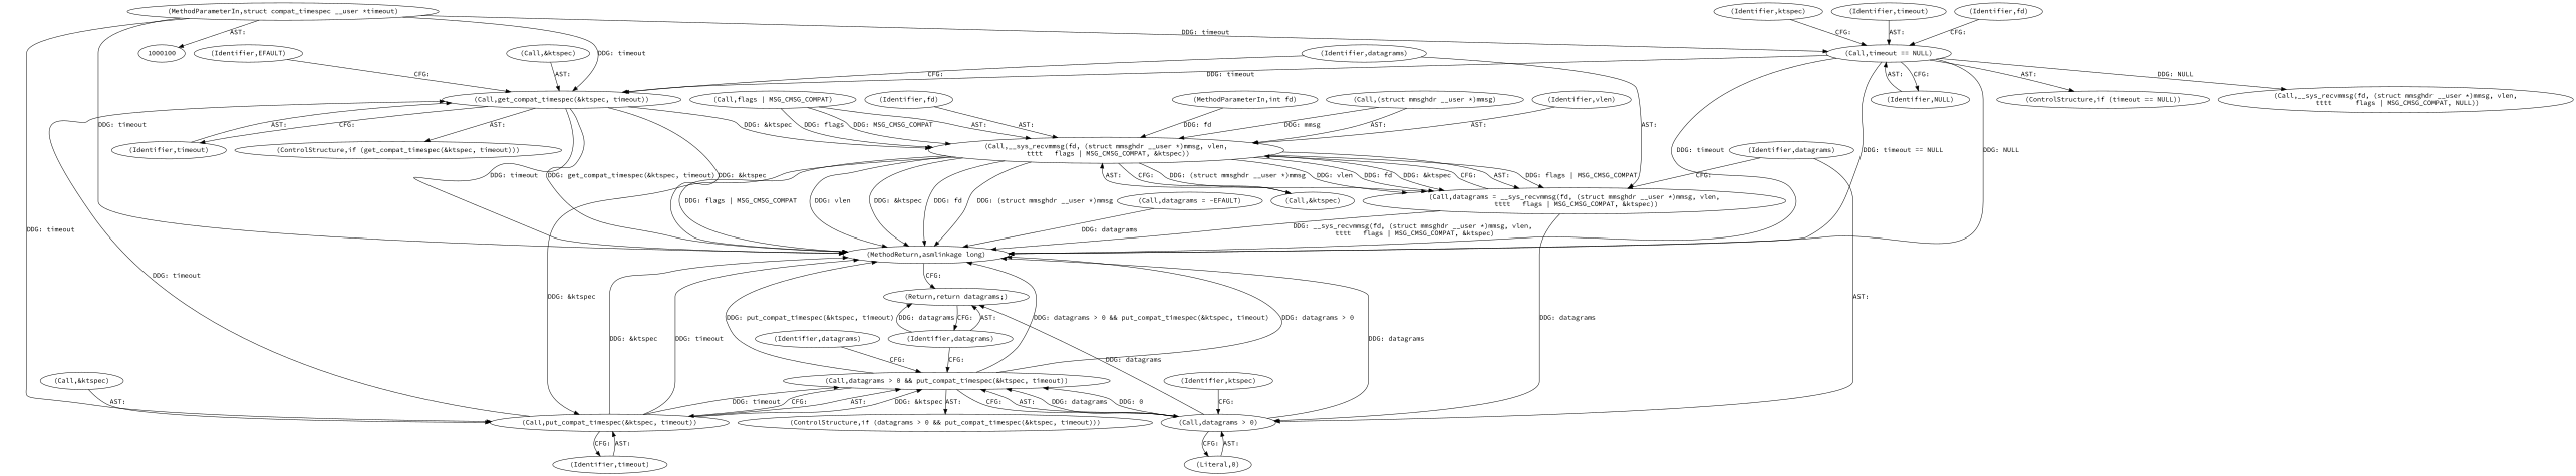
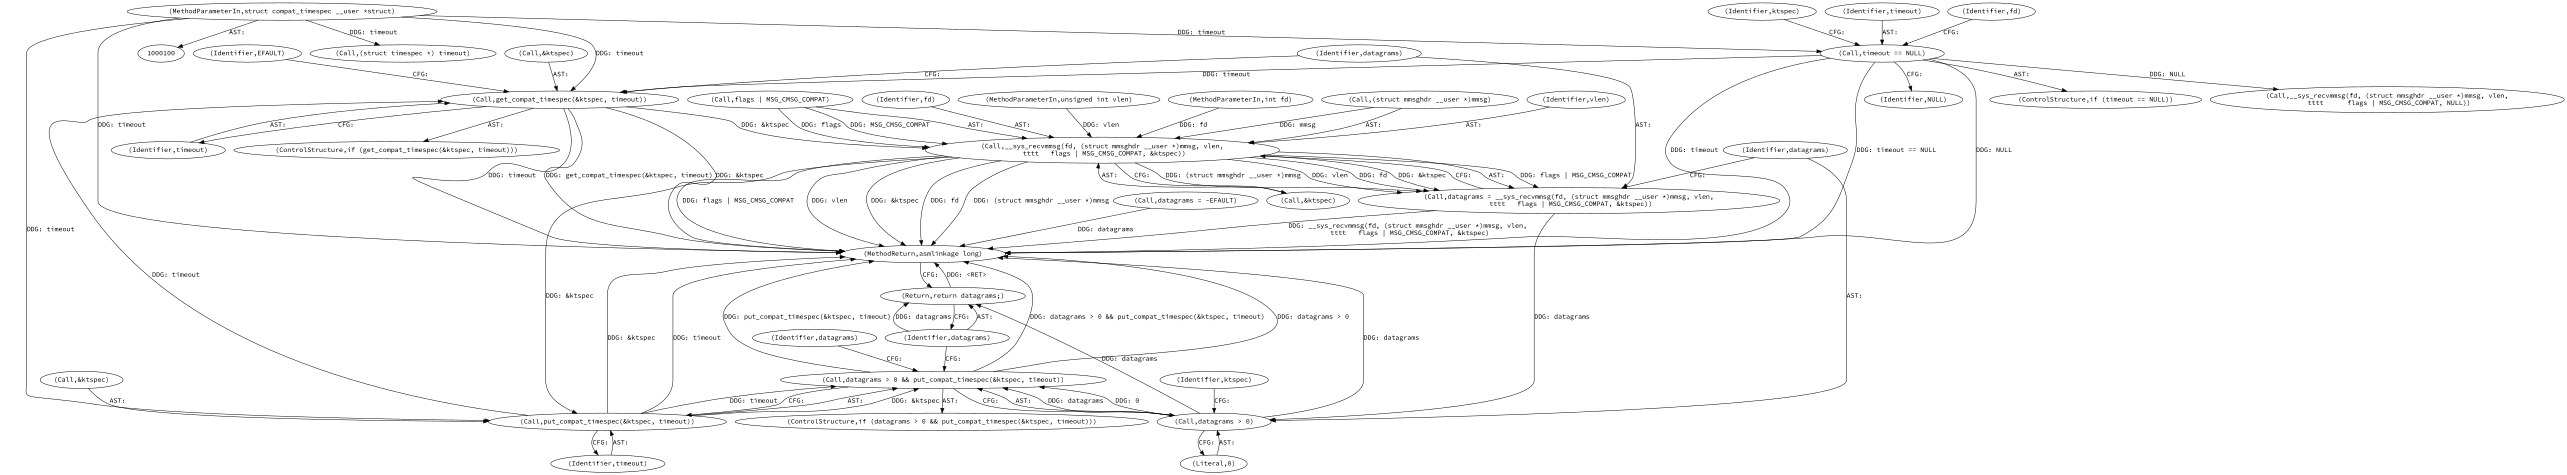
  digraph {
    fontname="Source Code Pro"
    node [fontname="Source Code Pro"]
    edge [fontname="Source Code Pro"]
    n1 [label="(Call,get_compat_timespec(&ktspec, timeout))"]
    n2 [label="(Call,__sys_recvmmsg(fd, (struct mmsghdr __user *)mmsg, vlen,\n \t\t\t\t   flags | MSG_CMSG_COMPAT, &ktspec))"]
    n3 [label="(Identifier,timeout)"]
    n4 [label="(MethodReturn,asmlinkage long)"]
    n5 [label="(ControlStructure,if (get_compat_timespec(&ktspec, timeout)))"]
    n6 [label="(Call,put_compat_timespec(&ktspec, timeout))"]
    n7 [label="(Call,datagrams = __sys_recvmmsg(fd, (struct mmsghdr __user *)mmsg, vlen,\n \t\t\t\t   flags | MSG_CMSG_COMPAT, &ktspec))"]
    n8 [label="(Call,&ktspec)"]
    n9 [label="(Call,datagrams > 0 && put_compat_timespec(&ktspec, timeout))"]
    n10 [label="(Identifier,timeout)"]
    n11 [label="(Return,return datagrams;)"]
    n12 [label="(Call,timeout == NULL)"]
    n13 [label="(Identifier,NULL)"]
    n14 [label="(ControlStructure,if (timeout == NULL))"]
    n15 [label="(Call,__sys_recvmmsg(fd, (struct mmsghdr __user *)mmsg, vlen,\n \t\t\t\t      flags | MSG_CMSG_COMPAT, NULL))"]
-   n16 [label="(MethodParameterIn,struct compat_timespec __user *timeout)"]
+   n16 [label="(MethodParameterIn,struct compat_timespec __user *struct)"]
+   n17 [label="(Call,(struct timespec *) timeout)"]
    1000100
    n19 [label="(Call,datagrams > 0)"]
    n20 [label="(Literal,0)"]
    n21 [label="(ControlStructure,if (datagrams > 0 && put_compat_timespec(&ktspec, timeout)))"]
    n22 [label="(Identifier,datagrams)"]
    n23 [label="(Identifier,timeout)"]
    n24 [label="(Call,&ktspec)"]
    n25 [label="(Identifier,vlen)"]
    n26 [label="(Identifier,datagrams)"]
    n27 [label="(Identifier,fd)"]
    n28 [label="(Identifier,datagrams)"]
    n29 [label="(Identifier,ktspec)"]
    n30 [label="(Call,flags | MSG_CMSG_COMPAT)"]
    n31 [label="(Identifier,fd)"]
    n32 [label="(Call,datagrams = -EFAULT)"]
    n33 [label="(Identifier,datagrams)"]
+   n34 [label="(MethodParameterIn,unsigned int vlen)"]
    n35 [label="(MethodParameterIn,int fd)"]
    n36 [label="(Call,(struct mmsghdr __user *)mmsg)"]
    n37 [label="(Call,&ktspec)"]
    n38 [label="(Identifier,ktspec)"]
    n39 [label="(Identifier,EFAULT)"]
    n1 -> n2 [label="DDG: &ktspec"]
    n1 -> n3 [label="CFG: "]
    n1 -> n4 [label="DDG: &ktspec"]
    n1 -> n4 [label="DDG: timeout"]
    n1 -> n4 [label="DDG: get_compat_timespec(&ktspec, timeout)"]
    n1 -> n5 [label="AST: "]
    n2 -> n4 [label="DDG: fd"]
    n2 -> n4 [label="DDG: (struct mmsghdr __user *)mmsg"]
    n2 -> n4 [label="DDG: flags | MSG_CMSG_COMPAT"]
    n2 -> n4 [label="DDG: vlen"]
    n2 -> n4 [label="DDG: &ktspec"]
    n2 -> n6 [label="DDG: &ktspec"]
    n2 -> n7 [label="AST: "]
    n2 -> n7 [label="DDG: flags | MSG_CMSG_COMPAT"]
    n2 -> n7 [label="DDG: (struct mmsghdr __user *)mmsg"]
    n2 -> n7 [label="DDG: vlen"]
    n2 -> n7 [label="DDG: fd"]
    n2 -> n7 [label="DDG: &ktspec"]
    n2 -> n8 [label="CFG: "]
    n3 -> n1 [label="AST: "]
    n4 -> n11 [label="CFG: "]
    n6 -> n1 [label="DDG: timeout"]
    n6 -> n4 [label="DDG: &ktspec"]
    n6 -> n4 [label="DDG: timeout"]
    n6 -> n9 [label="AST: "]
    n6 -> n9 [label="DDG: &ktspec"]
    n6 -> n9 [label="DDG: timeout"]
    n6 -> n10 [label="CFG: "]
    n7 -> n2 [label="CFG: "]
    n7 -> n4 [label="DDG: __sys_recvmmsg(fd, (struct mmsghdr __user *)mmsg, vlen,\n \t\t\t\t   flags | MSG_CMSG_COMPAT, &ktspec)"]
    n7 -> n19 [label="DDG: datagrams"]
    n8 -> n2 [label="AST: "]
    n9 -> n4 [label="DDG: datagrams > 0"]
    n9 -> n4 [label="DDG: datagrams > 0 && put_compat_timespec(&ktspec, timeout)"]
    n9 -> n4 [label="DDG: put_compat_timespec(&ktspec, timeout)"]
    n9 -> n6 [label="CFG: "]
    n9 -> n19 [label="CFG: "]
    n9 -> n21 [label="AST: "]
    n10 -> n6 [label="AST: "]
+   n11 -> n4 [label="DDG: <RET>"]
    n11 -> n22 [label="CFG: "]
    n12 -> n1 [label="DDG: timeout"]
    n12 -> n4 [label="DDG: timeout == NULL"]
    n12 -> n4 [label="DDG: NULL"]
    n12 -> n4 [label="DDG: timeout"]
    n12 -> n13 [label="CFG: "]
    n12 -> n14 [label="AST: "]
    n12 -> n15 [label="DDG: NULL"]
-   n13 -> n12 [label="AST: "]
    n16 -> n1 [label="DDG: timeout"]
    n16 -> n4 [label="DDG: timeout"]
    n16 -> n6 [label="DDG: timeout"]
    n16 -> n12 [label="DDG: timeout"]
+   n16 -> n17 [label="DDG: timeout"]
    n16 -> 1000100 [label="AST: "]
    n19 -> n4 [label="DDG: datagrams"]
    n19 -> n9 [label="AST: "]
    n19 -> n9 [label="DDG: datagrams"]
    n19 -> n9 [label="DDG: 0"]
    n19 -> n11 [label="DDG: datagrams"]
    n19 -> n20 [label="CFG: "]
    n20 -> n19 [label="AST: "]
    n22 -> n9 [label="CFG: "]
    n22 -> n11 [label="AST: "]
    n22 -> n11 [label="DDG: datagrams"]
    n23 -> n12 [label="AST: "]
    n24 -> n6 [label="AST: "]
    n25 -> n2 [label="AST: "]
    n26 -> n9 [label="CFG: "]
    n27 -> n12 [label="CFG: "]
    n28 -> n1 [label="CFG: "]
    n28 -> n7 [label="AST: "]
    n29 -> n19 [label="CFG: "]
    n30 -> n2 [label="AST: "]
    n30 -> n2 [label="DDG: flags"]
    n30 -> n2 [label="DDG: MSG_CMSG_COMPAT"]
    n31 -> n2 [label="AST: "]
    n32 -> n4 [label="DDG: datagrams"]
    n33 -> n7 [label="CFG: "]
    n33 -> n19 [label="AST: "]
+   n34 -> n2 [label="DDG: vlen"]
    n35 -> n2 [label="DDG: fd"]
    n36 -> n2 [label="AST: "]
    n36 -> n2 [label="DDG: mmsg"]
    n37 -> n1 [label="AST: "]
    n38 -> n12 [label="CFG: "]
    n39 -> n1 [label="CFG: "]
  }
